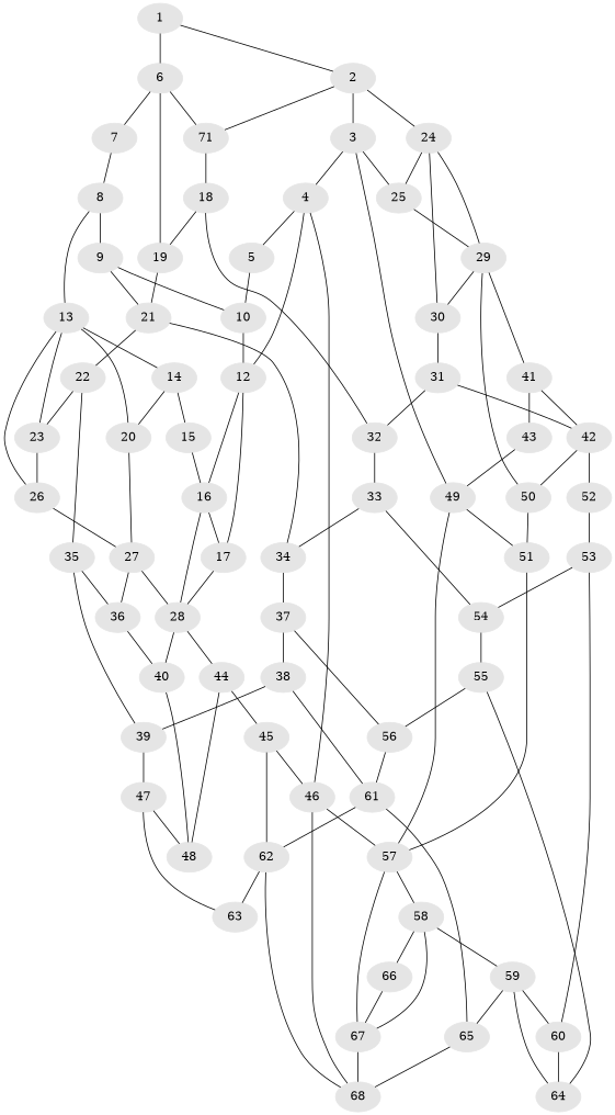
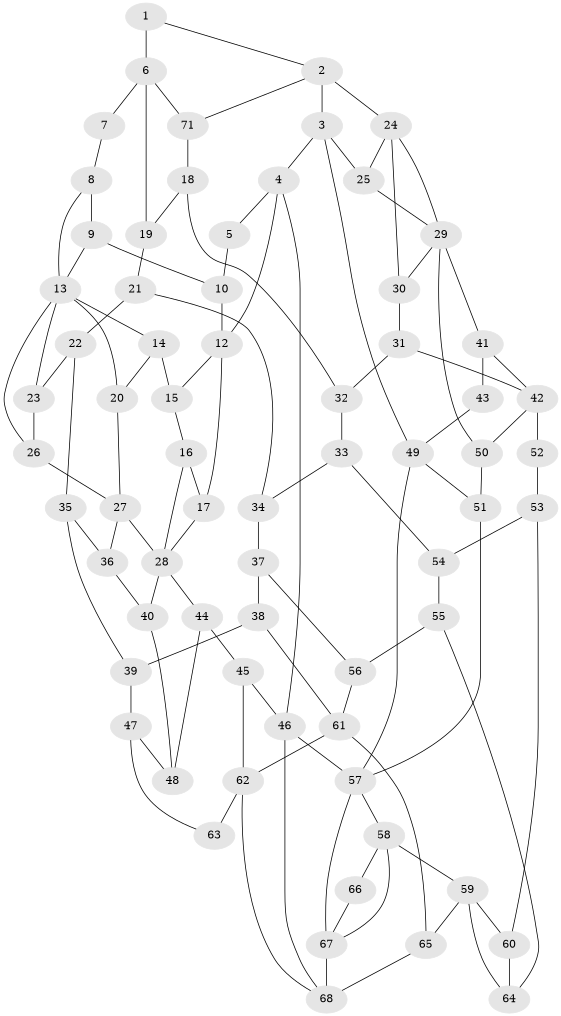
  graph {
    node [color=gray90 style=filled]
    edge [weight=1.0]
    1
    2
    6
    3
    n5 [label=71]
    24
    7
    19
    4
    25
    49
    18
    29
    30
    5
    12
    46
    57
    51
    10
    15
    17
    68
    8
    21
    9
    13
    14
    20
    23
    26
    32
    16
    28
    27
    40
    44
    33
    22
    34
    36
    35
    37
    39
    41
    50
    31
    48
    45
    43
    42
    52
    54
    55
    38
    56
    47
    61
    62
    65
    63
    53
    58
    67
    60
    64
    59
    66
    1 -- 2
    1 -- 6 [weight=2.0]
    2 -- 3
    2 -- n5
    2 -- 24 [weight=2.0]
    6 -- n5
    6 -- 7 [weight=2.0]
    6 -- 19
    3 -- 4
    3 -- 25
    3 -- 49
    n5 -- 18
    24 -- 25
    24 -- 29 [weight=2.0]
    24 -- 30
    7 -- 8
    19 -- 21
    4 -- 5
    4 -- 12
    4 -- 46
    25 -- 29
    49 -- 57
    49 -- 51
    18 -- 19
    18 -- 32
    29 -- 30
    29 -- 41
    29 -- 50
    30 -- 31
    5 -- 10
-   12 -- 16
+   12 -- 15
    12 -- 17
    46 -- 57
    46 -- 68
    57 -- 58
    57 -- 67 [weight=2.0]
    51 -- 57
    10 -- 12
    15 -- 16
    17 -- 28
    8 -- 9
    8 -- 13
    21 -- 22
    21 -- 34
    9 -- 10
-   9 -- 21
+   9 -- 13
    13 -- 14
    13 -- 20
    13 -- 23
    13 -- 26
    14 -- 15
    14 -- 20
    20 -- 27
    23 -- 26
    26 -- 27
    32 -- 33
    16 -- 17
    16 -- 28
    28 -- 40
    28 -- 44
    27 -- 28 [weight=2.0]
    27 -- 36
    40 -- 48
    44 -- 48
    44 -- 45
    33 -- 34
    33 -- 54
    22 -- 23
    22 -- 35
    34 -- 37
    36 -- 40
    35 -- 36
    35 -- 39
    37 -- 38
    37 -- 56
    39 -- 47
    41 -- 43
    41 -- 42
    50 -- 51
    31 -- 32
    31 -- 42
    45 -- 46
    45 -- 62
    43 -- 49
    42 -- 50 [weight=2.0]
    42 -- 52 [weight=2.0]
    52 -- 53
    54 -- 55
    55 -- 56
    55 -- 64
    38 -- 39
    38 -- 61 [weight=2.0]
    56 -- 61
    47 -- 48
    47 -- 63
    61 -- 62 [weight=2.0]
    61 -- 65
    62 -- 68
    62 -- 63 [weight=2.0]
    65 -- 68
    53 -- 54
    53 -- 60
    58 -- 67
    58 -- 59 [weight=2.0]
    58 -- 66 [weight=2.0]
    67 -- 68 [weight=2.0]
    60 -- 64
    59 -- 65
    59 -- 60
    59 -- 64
    66 -- 67
  }
